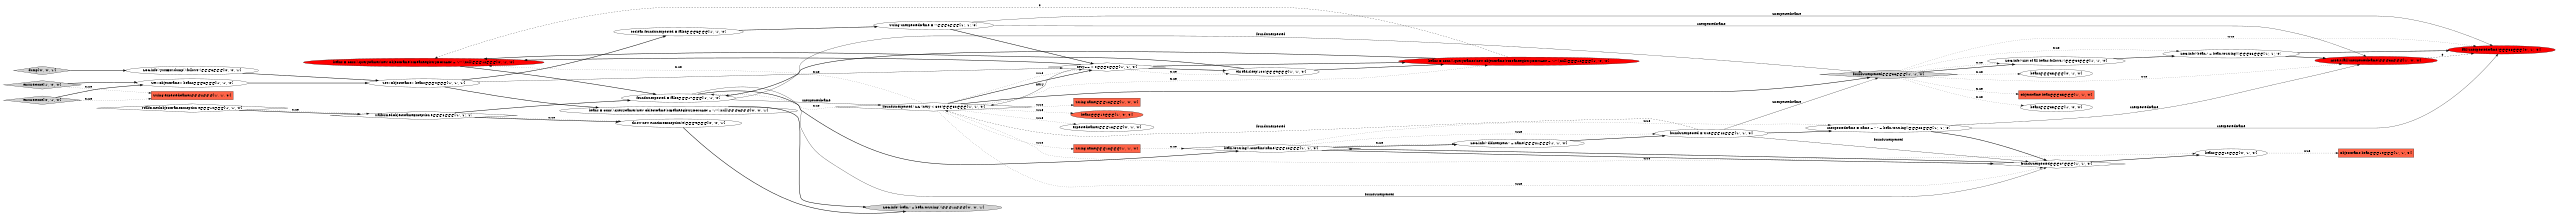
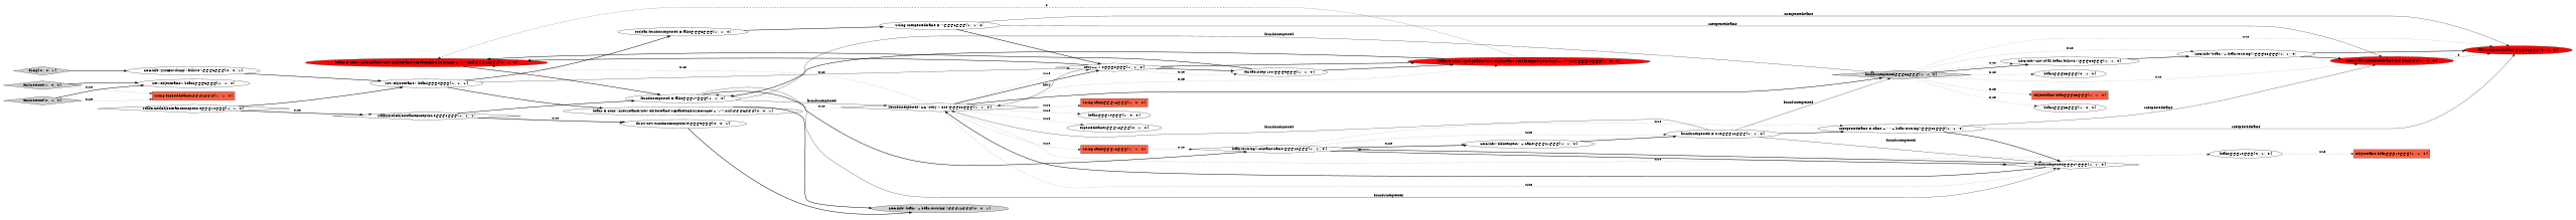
  digraph {
    rankdir=LR
    node [fillcolor=white shape=ellipse style=filled]
    edge [style=bold]
    n1 [fillcolor=red label="beans = conn().queryNames(new ObjectName(MBeanRegistry.DOMAIN + \":*\"),null)@@@12@@@['0', '1', '0']"]
    n2 [label="foundUnexpected = false@@@17@@@['1', '1', '0']"]
    n3 [label="(foundUnexpected) && (nTry < 600)@@@32@@@['1', '1', '0']" shape=diamond]
    n4 [fillcolor=lightgray label="foundUnexpected@@@33@@@['1', '1', '0']" shape=diamond]
    n5 [label="foundUnexpected@@@27@@@['1', '1', '0']" shape=diamond]
    n6 [label="bean.toString().contains(name)@@@20@@@['1', '1', '0']" shape=diamond]
    n7 [label="nTry++ > 0@@@8@@@['1', '1', '0']" shape=diamond]
    n8 [fillcolor=red label="beans = conn().queryNames(new ObjectName(MBeanRegistry.DOMAIN + \":*\"),null)@@@12@@@['1', '0', '0']"]
    n9 [label="beans@@@19@@@['0', '1', '0']"]
    n10 [fillcolor=tomato label="String name@@@18@@@['1', '0', '0']" shape=box]
-   n11 [fillcolor=tomato label="beans@@@19@@@['1', '0', '0']"]
+   n11 [label="beans@@@19@@@['1', '0', '0']"]
    n12 [fillcolor=tomato label="String name@@@18@@@['1', '1', '0']" shape=box]
    n13 [label="expectedNames@@@18@@@['0', '1', '0']"]
    n14 [fillcolor=red label="fail(unexpectedName)@@@38@@@['0', '1', '0']"]
    n15 [fillcolor=red label="Assert.fail(unexpectedName)@@@38@@@['1', '0', '0']"]
    n16 [fillcolor=tomato label="ObjectName bean@@@35@@@['1', '1', '0']" shape=box]
    n17 [label="LOG.info(\"List of all beans follows:\")@@@34@@@['1', '1', '0']"]
    n18 [label="LOG.info(\"bean:\" + bean.toString())@@@36@@@['1', '1', '0']"]
    n19 [label="beans@@@35@@@['1', '0', '0']"]
    n20 [label="beans@@@35@@@['0', '1', '0']"]
    n21 [label="foundUnexpected = true@@@22@@@['1', '1', '0']"]
    n22 [label="unexpectedName = name + \" \" + bean.toString()@@@23@@@['1', '1', '0']"]
    n23 [label="LOG.info(\"didntexpect:\" + name)@@@21@@@['1', '1', '0']"]
    n24 [label="String unexpectedName = \"\"@@@6@@@['1', '1', '0']"]
    n25 [label="Thread.sleep(100)@@@9@@@['1', '1', '0']"]
    n26 [label="Set<ObjectName> beans@@@3@@@['1', '1', '0']"]
    n27 [label="Set<ObjectName> beans@@@4@@@['1', '1', '1']"]
    n28 [label="boolean foundUnexpected = false@@@5@@@['1', '1', '0']"]
    n29 [label="beans = conn().queryNames(new ObjectName(MBeanRegistry.DOMAIN + \":*\"),null)@@@6@@@['0', '0', '1']"]
    n30 [fillcolor=lightgray label="LOG.info(\"bean:\" + bean.toString())@@@12@@@['0', '0', '1']"]
    n31 [fillcolor=lightgray label="ensureNone['0', '1', '0']" shape=diamond]
    n32 [fillcolor=tomato label="String expectedNames@@@2@@@['1', '1', '0']" shape=box]
    n33 [label="MalformedObjectNameException e@@@14@@@['1', '1', '0']" shape=diamond]
    n34 [label="MalformedObjectNameException e@@@8@@@['1', '1', '1']" shape=diamond]
    n35 [label="throw new RuntimeException(e)@@@9@@@['0', '0', '1']"]
    n36 [fillcolor=tomato label="ObjectName bean@@@19@@@['1', '1', '0']" shape=box]
    n37 [fillcolor=lightgray label="dump['0', '0', '1']" shape=diamond]
    n38 [label="LOG.info(\"JMXEnv.dump() follows\")@@@3@@@['0', '0', '1']"]
    n39 [fillcolor=lightgray label="ensureNone['1', '0', '0']" shape=diamond]
    n1 -> n2
-   n2 -> n3 [label=unexpectedName style=solid]
+   n2 -> n3 [label=foundUnexpected style=solid]
    n2 -> n4 [label=foundUnexpected style=solid]
    n2 -> n5 [label=foundUnexpected style=solid]
    n2 -> n6
    n3 -> n1 [label=true style=dotted]
    n3 -> n2 [label=true style=dotted]
    n3 -> n4
    n3 -> n5 [label=true style=dotted]
    n3 -> n7 [label=true style=dotted]
    n3 -> n7
    n3 -> n8 [label=true style=dotted]
    n3 -> n9 [label=true style=dotted]
    n3 -> n10 [label=true style=dotted]
    n3 -> n11 [label=true style=dotted]
    n3 -> n12 [label=true style=dotted]
    n3 -> n13 [label=true style=dotted]
    n4 -> n14 [label=true style=dotted]
    n4 -> n15 [label=true style=dotted]
    n4 -> n16 [label=true style=dotted]
    n4 -> n17
    n4 -> n17 [label=true style=dotted]
    n4 -> n18 [label=true style=dotted]
    n4 -> n19 [label=true style=dotted]
    n4 -> n20 [label=true style=dotted]
-   n5 -> n9
+   n5 -> n3
    n5 -> n6
    n6 -> n5
    n6 -> n21 [label=true style=dotted]
    n6 -> n22 [label=true style=dotted]
    n6 -> n23
    n6 -> n23 [label=true style=dotted]
    n7 -> n1
    n7 -> n3 [label=nTry style=solid]
    n7 -> n8
    n7 -> n25
    n7 -> n25 [label=true style=dotted]
    n8 -> n1 [label=0 style=dashed]
    n8 -> n2
    n9 -> n36 [label=true style=dotted]
    n12 -> n6 [label=true style=dotted]
    n15 -> n14 [label=0 style=dashed]
    n17 -> n18
    n18 -> n14
    n18 -> n15
-   n21 -> n3 [label=foundUnexpected style=dashed]
-   n21 -> n4 [label=unexpectedName style=solid]
+   n21 -> n3 [label=foundUnexpected style=solid]
+   n21 -> n4 [label=foundUnexpected style=solid]
    n21 -> n5 [label=foundUnexpected style=solid]
    n21 -> n22
    n22 -> n5
    n22 -> n14 [label=unexpectedName style=solid]
    n22 -> n15 [label=unexpectedName style=solid]
    n23 -> n21
    n24 -> n7
    n24 -> n14 [label=unexpectedName style=solid]
    n24 -> n15 [label=unexpectedName style=solid]
    n25 -> n1
    n25 -> n8
-   n26 -> n27
+   n33 -> n27
    n27 -> n7 [label=true style=solid]
    n27 -> n28
    n27 -> n29
    n28 -> n24
    n29 -> n30
    n31 -> n26
    n31 -> n32 [label=true style=dotted]
    n33 -> n34
    n33 -> n34 [label=true style=dotted]
    n34 -> n2
    n34 -> n35 [label=true style=dotted]
    n34 -> n35
    n35 -> n30
    n37 -> n38
    n38 -> n27
    n39 -> n26
    n39 -> n32 [label=true style=dotted]
  }
